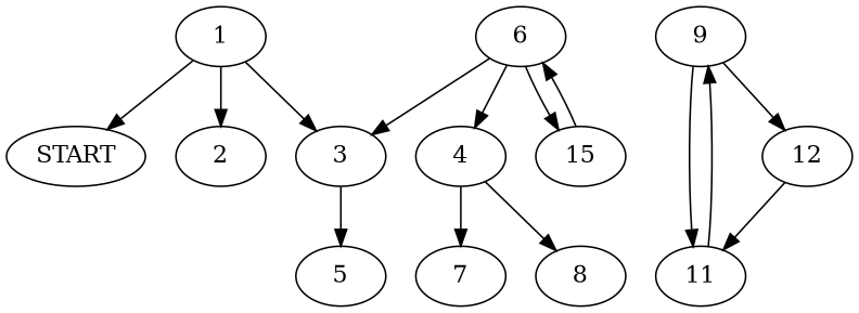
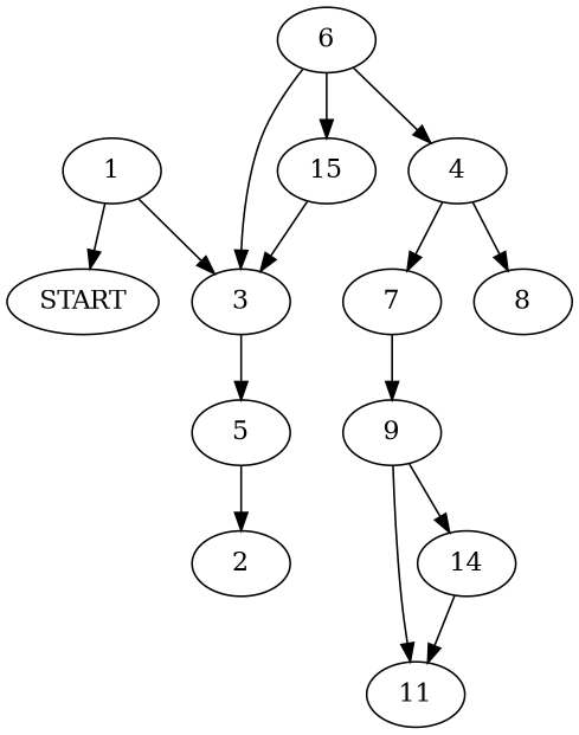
  digraph {
    n1 [label=START]
    1
    2
    3
    5
    4
    7
    8
    6
    n10 [label=15]
    9
    11
-   12
+   12 [label=14]
    1 -> n1
-   1 -> 2
+   5 -> 2
    1 -> 3
    3 -> 5
    4 -> 7
    4 -> 8
    6 -> 3
    6 -> 4
    6 -> n10
-   n10 -> 6
+   n10 -> 3
    9 -> 11
    9 -> 12
-   11 -> 9
+   7 -> 9
    12 -> 11
  }
